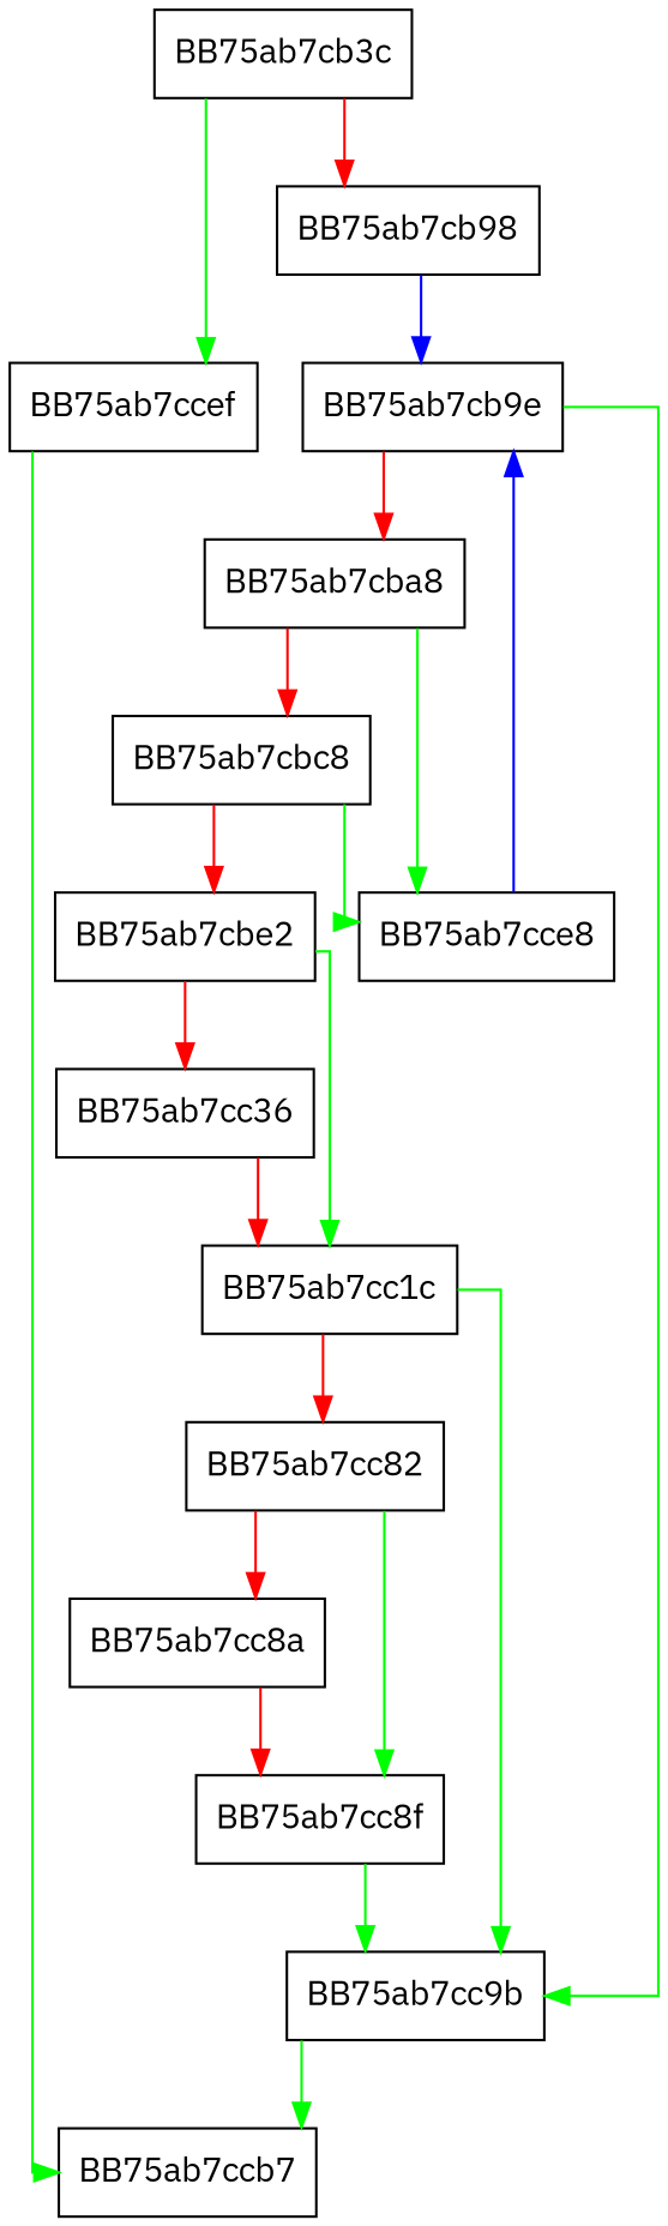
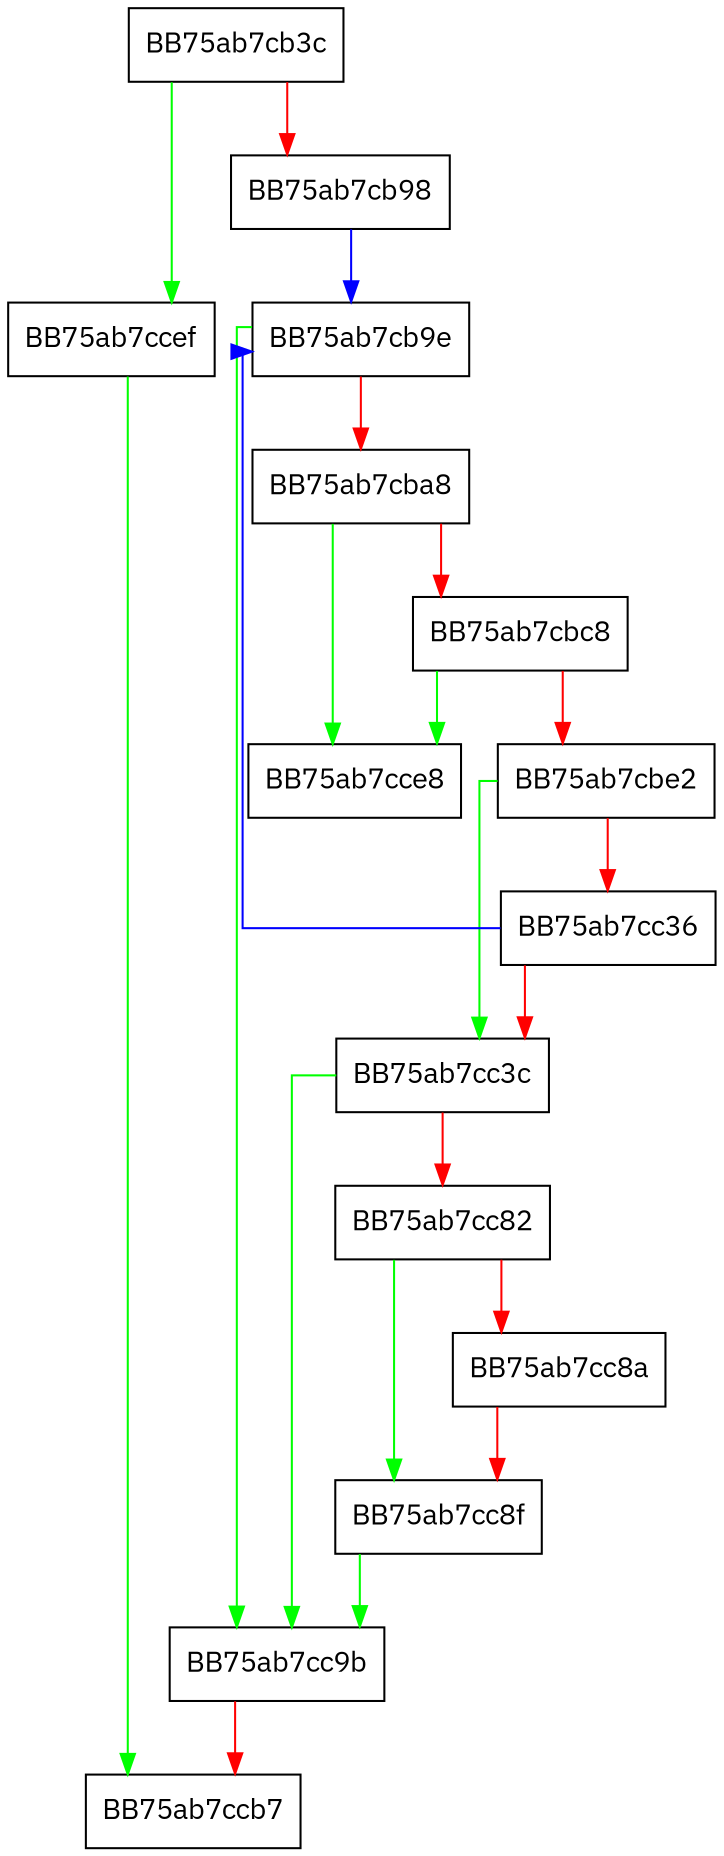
  digraph {
    fontname="IBM Plex Sans"
    splines=ortho
    node [fontname="IBM Plex Sans" shape=box]
    edge [color=red fontname="IBM Plex Sans"]
    BB75ab7cb3c
    BB75ab7ccef
    BB75ab7cb98
    BB75ab7ccb7
    BB75ab7cb9e
    BB75ab7cc9b
    BB75ab7cba8
    BB75ab7cce8
    BB75ab7cbc8
    BB75ab7cbe2
-   BB75ab7cc3c [label=BB75ab7cc1c]
+   BB75ab7cc3c
    BB75ab7cc36
    BB75ab7cc82
    BB75ab7cc8f
    BB75ab7cc8a
    BB75ab7cb3c -> BB75ab7ccef [color=green]
    BB75ab7cb3c -> BB75ab7cb98
    BB75ab7ccef -> BB75ab7ccb7 [color=green]
    BB75ab7cb98 -> BB75ab7cb9e [color=blue]
    BB75ab7cb9e -> BB75ab7cc9b [color=green]
    BB75ab7cb9e -> BB75ab7cba8
-   BB75ab7cc9b -> BB75ab7ccb7 [color=green]
+   BB75ab7cc9b -> BB75ab7ccb7
    BB75ab7cba8 -> BB75ab7cce8 [color=green]
    BB75ab7cba8 -> BB75ab7cbc8
-   BB75ab7cce8 -> BB75ab7cb9e [color=blue]
+   BB75ab7cc36 -> BB75ab7cb9e [color=blue]
    BB75ab7cbc8 -> BB75ab7cce8 [color=green]
    BB75ab7cbc8 -> BB75ab7cbe2
    BB75ab7cbe2 -> BB75ab7cc3c [color=green]
    BB75ab7cbe2 -> BB75ab7cc36
    BB75ab7cc3c -> BB75ab7cc9b [color=green]
    BB75ab7cc3c -> BB75ab7cc82
    BB75ab7cc36 -> BB75ab7cc3c
    BB75ab7cc82 -> BB75ab7cc8f [color=green]
    BB75ab7cc82 -> BB75ab7cc8a
    BB75ab7cc8f -> BB75ab7cc9b [color=green]
    BB75ab7cc8a -> BB75ab7cc8f
  }
